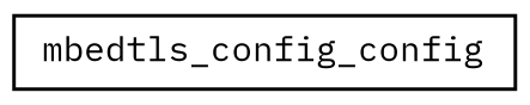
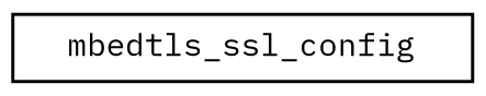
  digraph {
    rankdir=TB
    fontname="IBM Plex Mono"
-   n1 [color=black fillcolor=white fontname="IBM Plex Mono" fontsize=10 height=0.2 label=mbedtls_config_config shape=record style=filled width=0.4]
+   n1 [color=black fillcolor=white fontname="IBM Plex Mono" fontsize=10 height=0.2 label=mbedtls_ssl_config shape=record style=filled width=0.4]
  }
